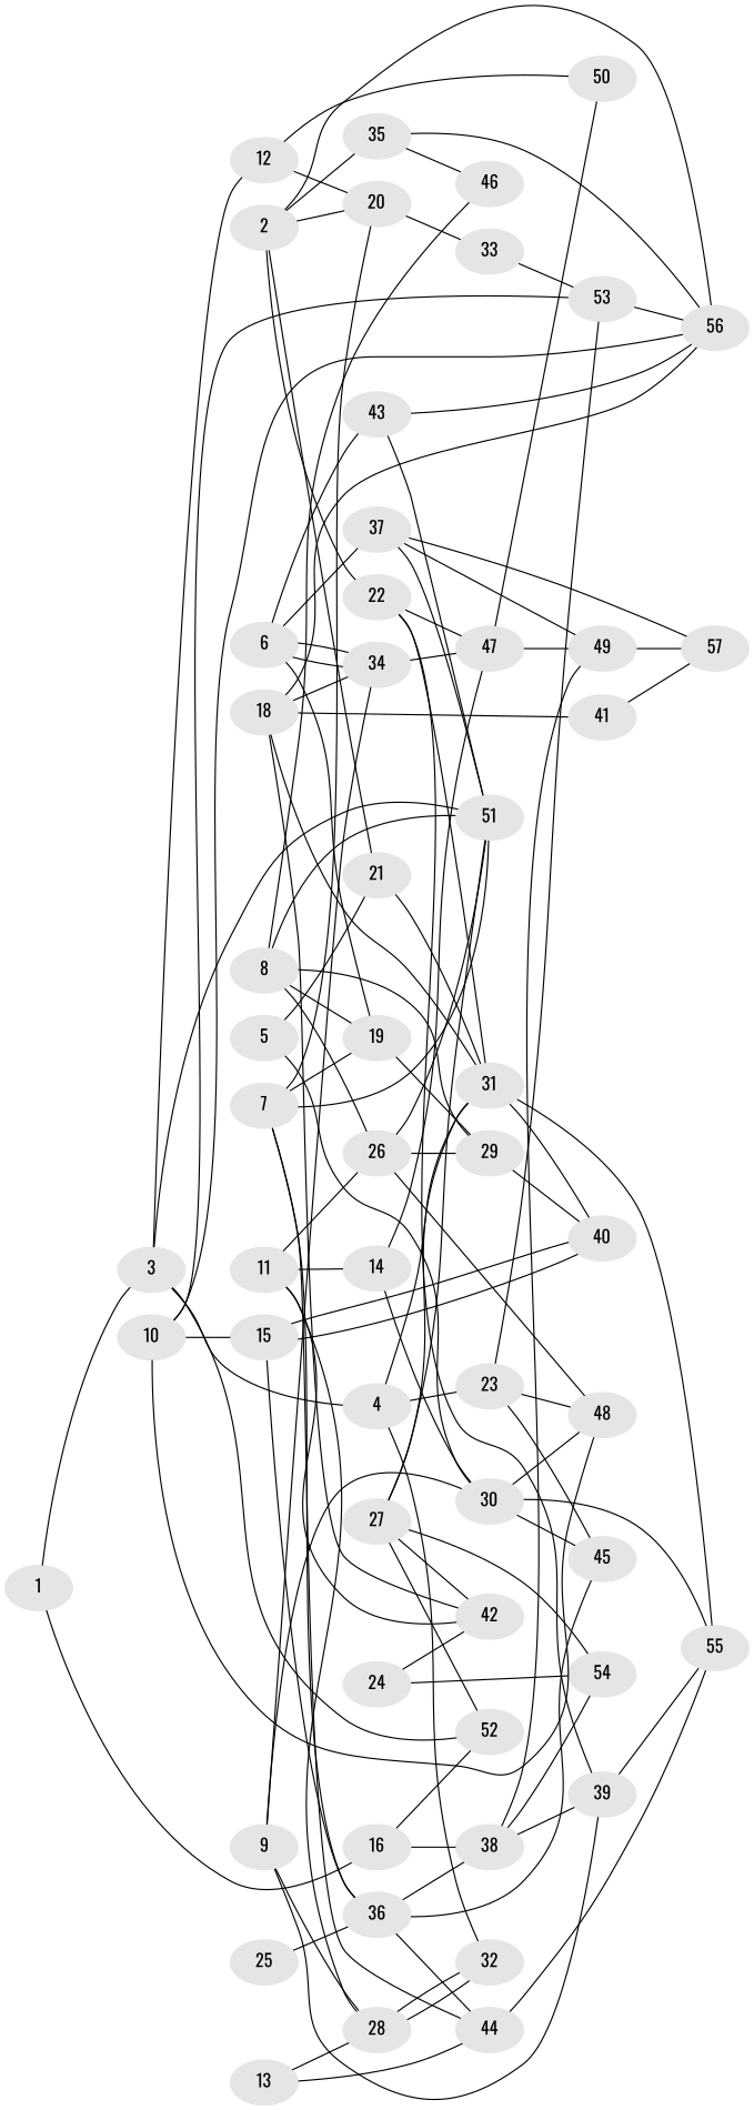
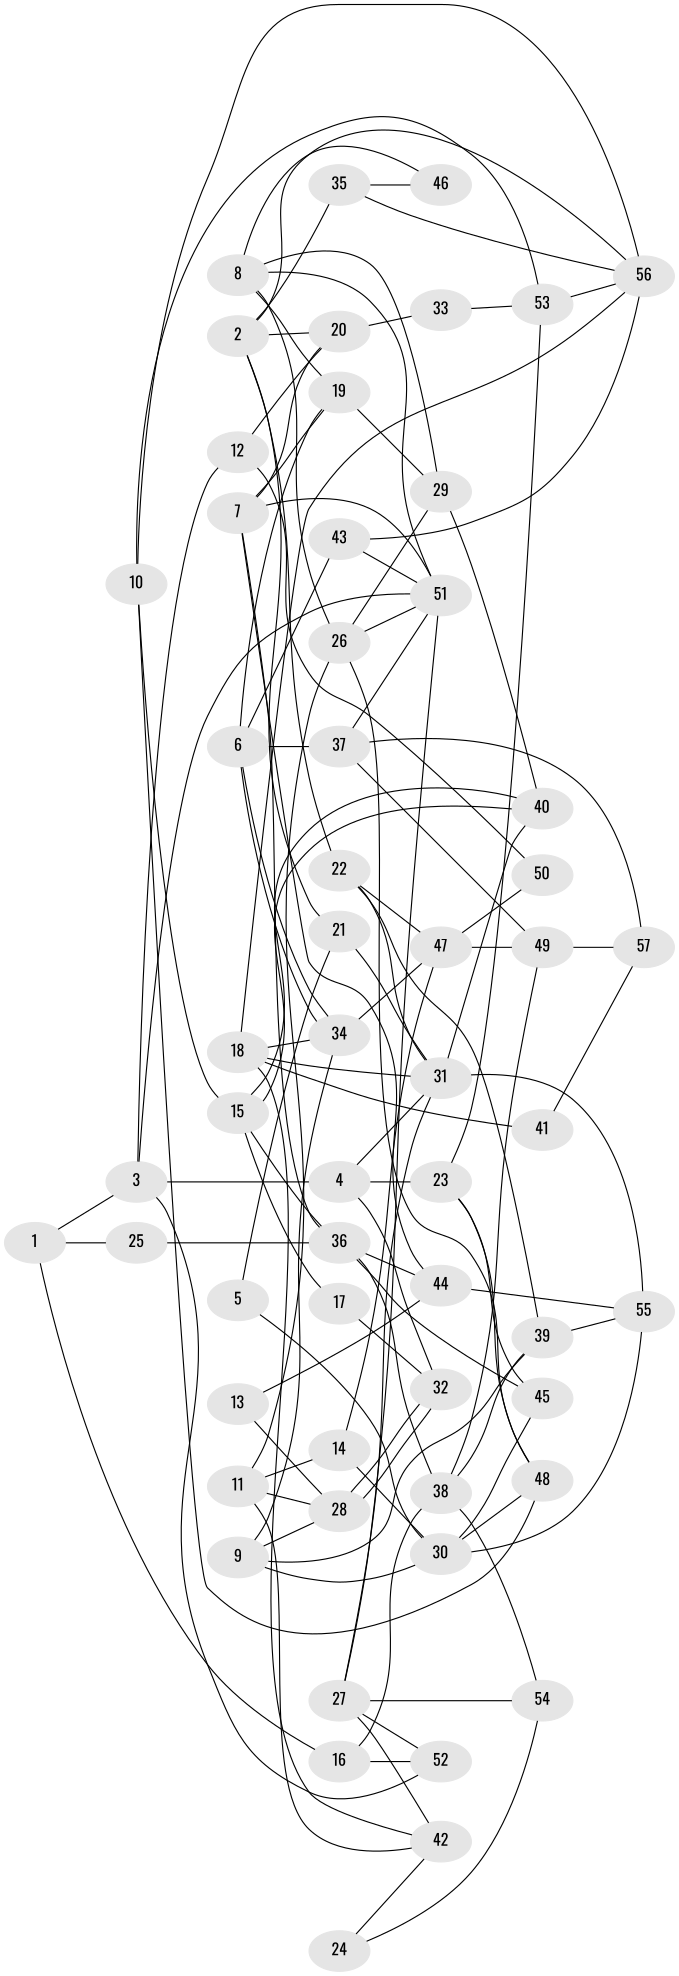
  graph {
    fontname=Oswald
    rankdir=LR
    node [color=gray90 fontname=Oswald style=filled]
    edge [fontname=Oswald]
    1
    3
    16
    25
    4
    12
    51
    52
    38
    36
    39
    54
    49
    2
    20
    21
    22
    35
    56
    33
    31
    47
    46
    23
    32
    50
    48
    53
    45
    40
    55
    5
    30
    6
    19
    34
    37
    43
    29
    57
    7
    44
    8
    26
    9
    28
    10
    15
+   17
    11
    14
    42
    13
    18
    41
    24
    27
    1 -- 3
    1 -- 16
+   1 -- 25
    3 -- 4
    3 -- 12
    3 -- 51
    3 -- 52
    16 -- 52
    16 -- 38
    25 -- 36
    4 -- 31
    4 -- 23
    4 -- 32
    12 -- 20
    12 -- 50
    38 -- 39
    38 -- 54
    38 -- 49
    36 -- 38
    36 -- 45
    36 -- 44
    39 -- 55
    49 -- 57
    2 -- 20
    2 -- 21
    2 -- 22
    2 -- 35
    2 -- 56
    20 -- 33
    21 -- 31
    22 -- 39
    22 -- 31
    22 -- 47
    35 -- 56
    35 -- 46
    33 -- 53
    31 -- 40
    31 -- 55
    47 -- 49
    47 -- 50
    23 -- 48
    23 -- 53
    23 -- 45
    53 -- 56
    5 -- 21
    5 -- 30
    30 -- 48
    30 -- 45
    30 -- 55
    6 -- 19
    6 -- 34
    6 -- 34
    6 -- 37
    6 -- 43
    19 -- 29
    34 -- 47
    37 -- 51
    37 -- 49
    37 -- 57
    43 -- 51
    43 -- 56
    29 -- 40
    7 -- 51
    7 -- 36
    7 -- 20
    7 -- 19
    7 -- 44
    44 -- 55
    8 -- 51
    8 -- 46
    8 -- 19
    8 -- 29
    8 -- 26
    26 -- 51
    26 -- 48
    26 -- 29
    9 -- 39
    9 -- 30
    9 -- 34
    9 -- 28
    28 -- 32
    28 -- 32
    10 -- 56
    10 -- 48
    10 -- 53
    10 -- 15
    15 -- 36
    15 -- 40
    15 -- 40
+   15 -- 17
+   17 -- 32
    11 -- 26
    11 -- 28
    11 -- 14
    11 -- 42
    14 -- 47
    14 -- 30
    13 -- 44
    13 -- 28
    18 -- 56
    18 -- 31
    18 -- 34
    18 -- 42
    18 -- 41
    41 -- 57
    24 -- 54
    24 -- 42
    27 -- 51
    27 -- 52
    27 -- 54
    27 -- 31
    27 -- 42
  }
